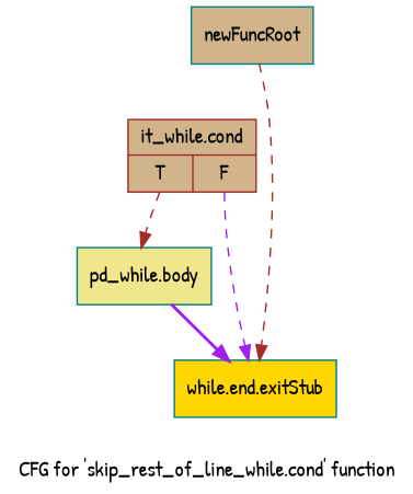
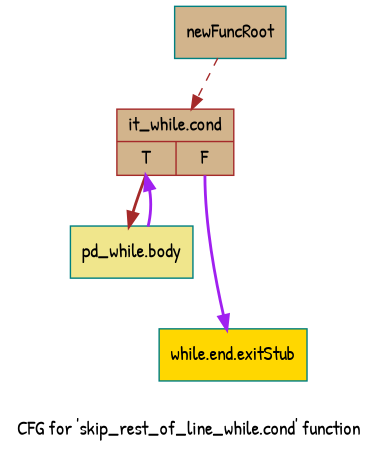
  digraph {
    label="CFG for 'skip_rest_of_line_while.cond' function"
    fontname="Patrick Hand"
    node [shape=record style=filled fillcolor=tan color=teal fontname="Patrick Hand"]
    edge [color=brown style=dashed fontname="Patrick Hand"]
    n1 [label="{newFuncRoot}"]
    n2 [label="{it_while.cond|{<s0>T|<s1>F}}" color=brown]
    n3 [label="{while.end.exitStub}" fillcolor=gold]
    n4 [label="{pd_while.body}" fillcolor=khaki]
-   n1 -> n3
-   n2 -> n3 [tailport=s1 color=purple]
-   n2 -> n4 [tailport=s0]
-   n4 -> n3 [color=purple style=bold]
+   n1 -> n2
+   n2 -> n3 [tailport=s1 color=purple style=bold]
+   n2 -> n4 [tailport=s0 style=bold]
+   n4 -> n2 [color=purple style=bold]
  }
